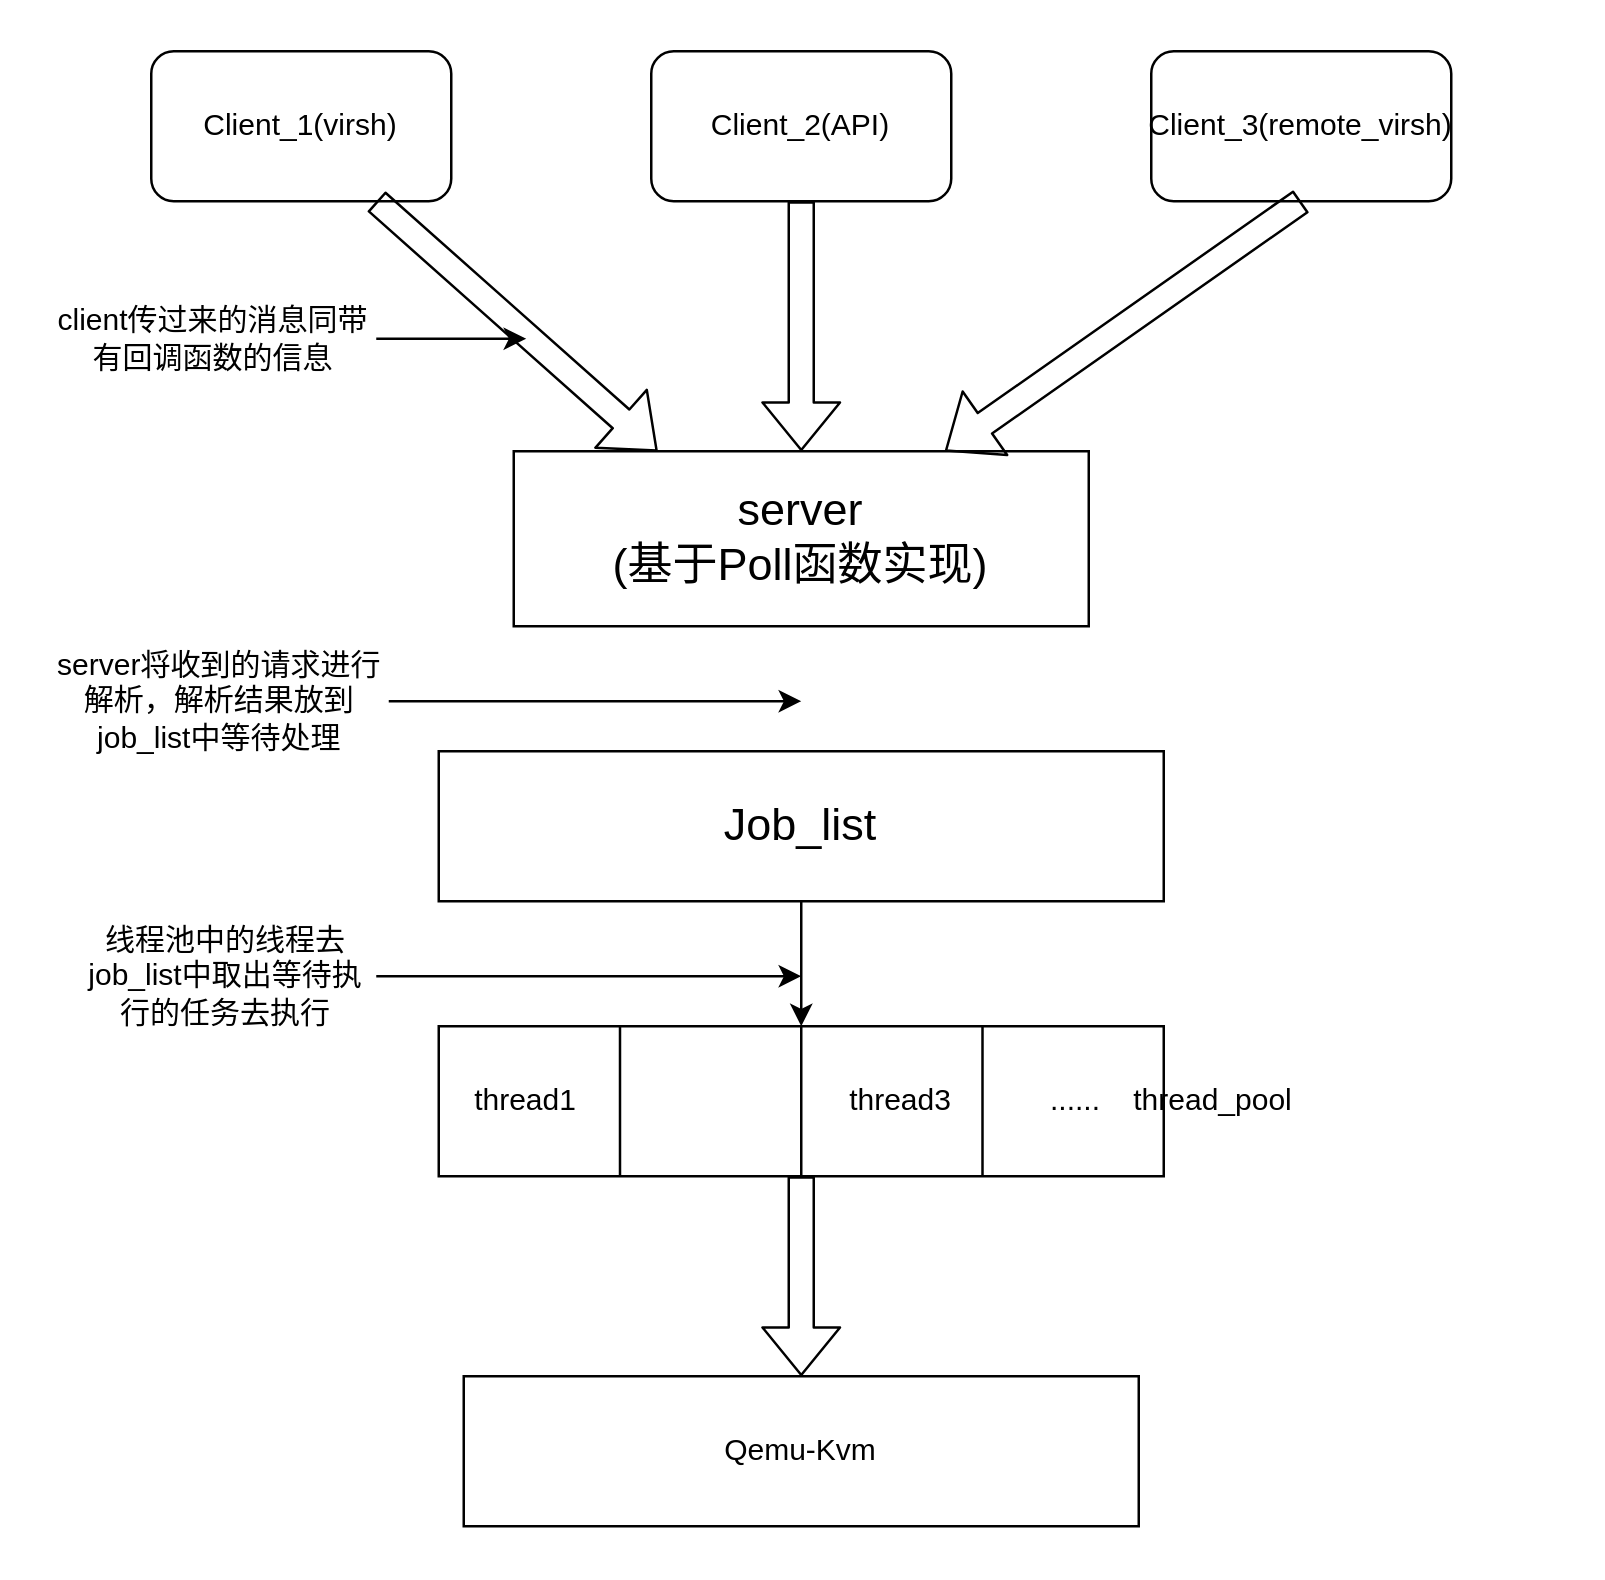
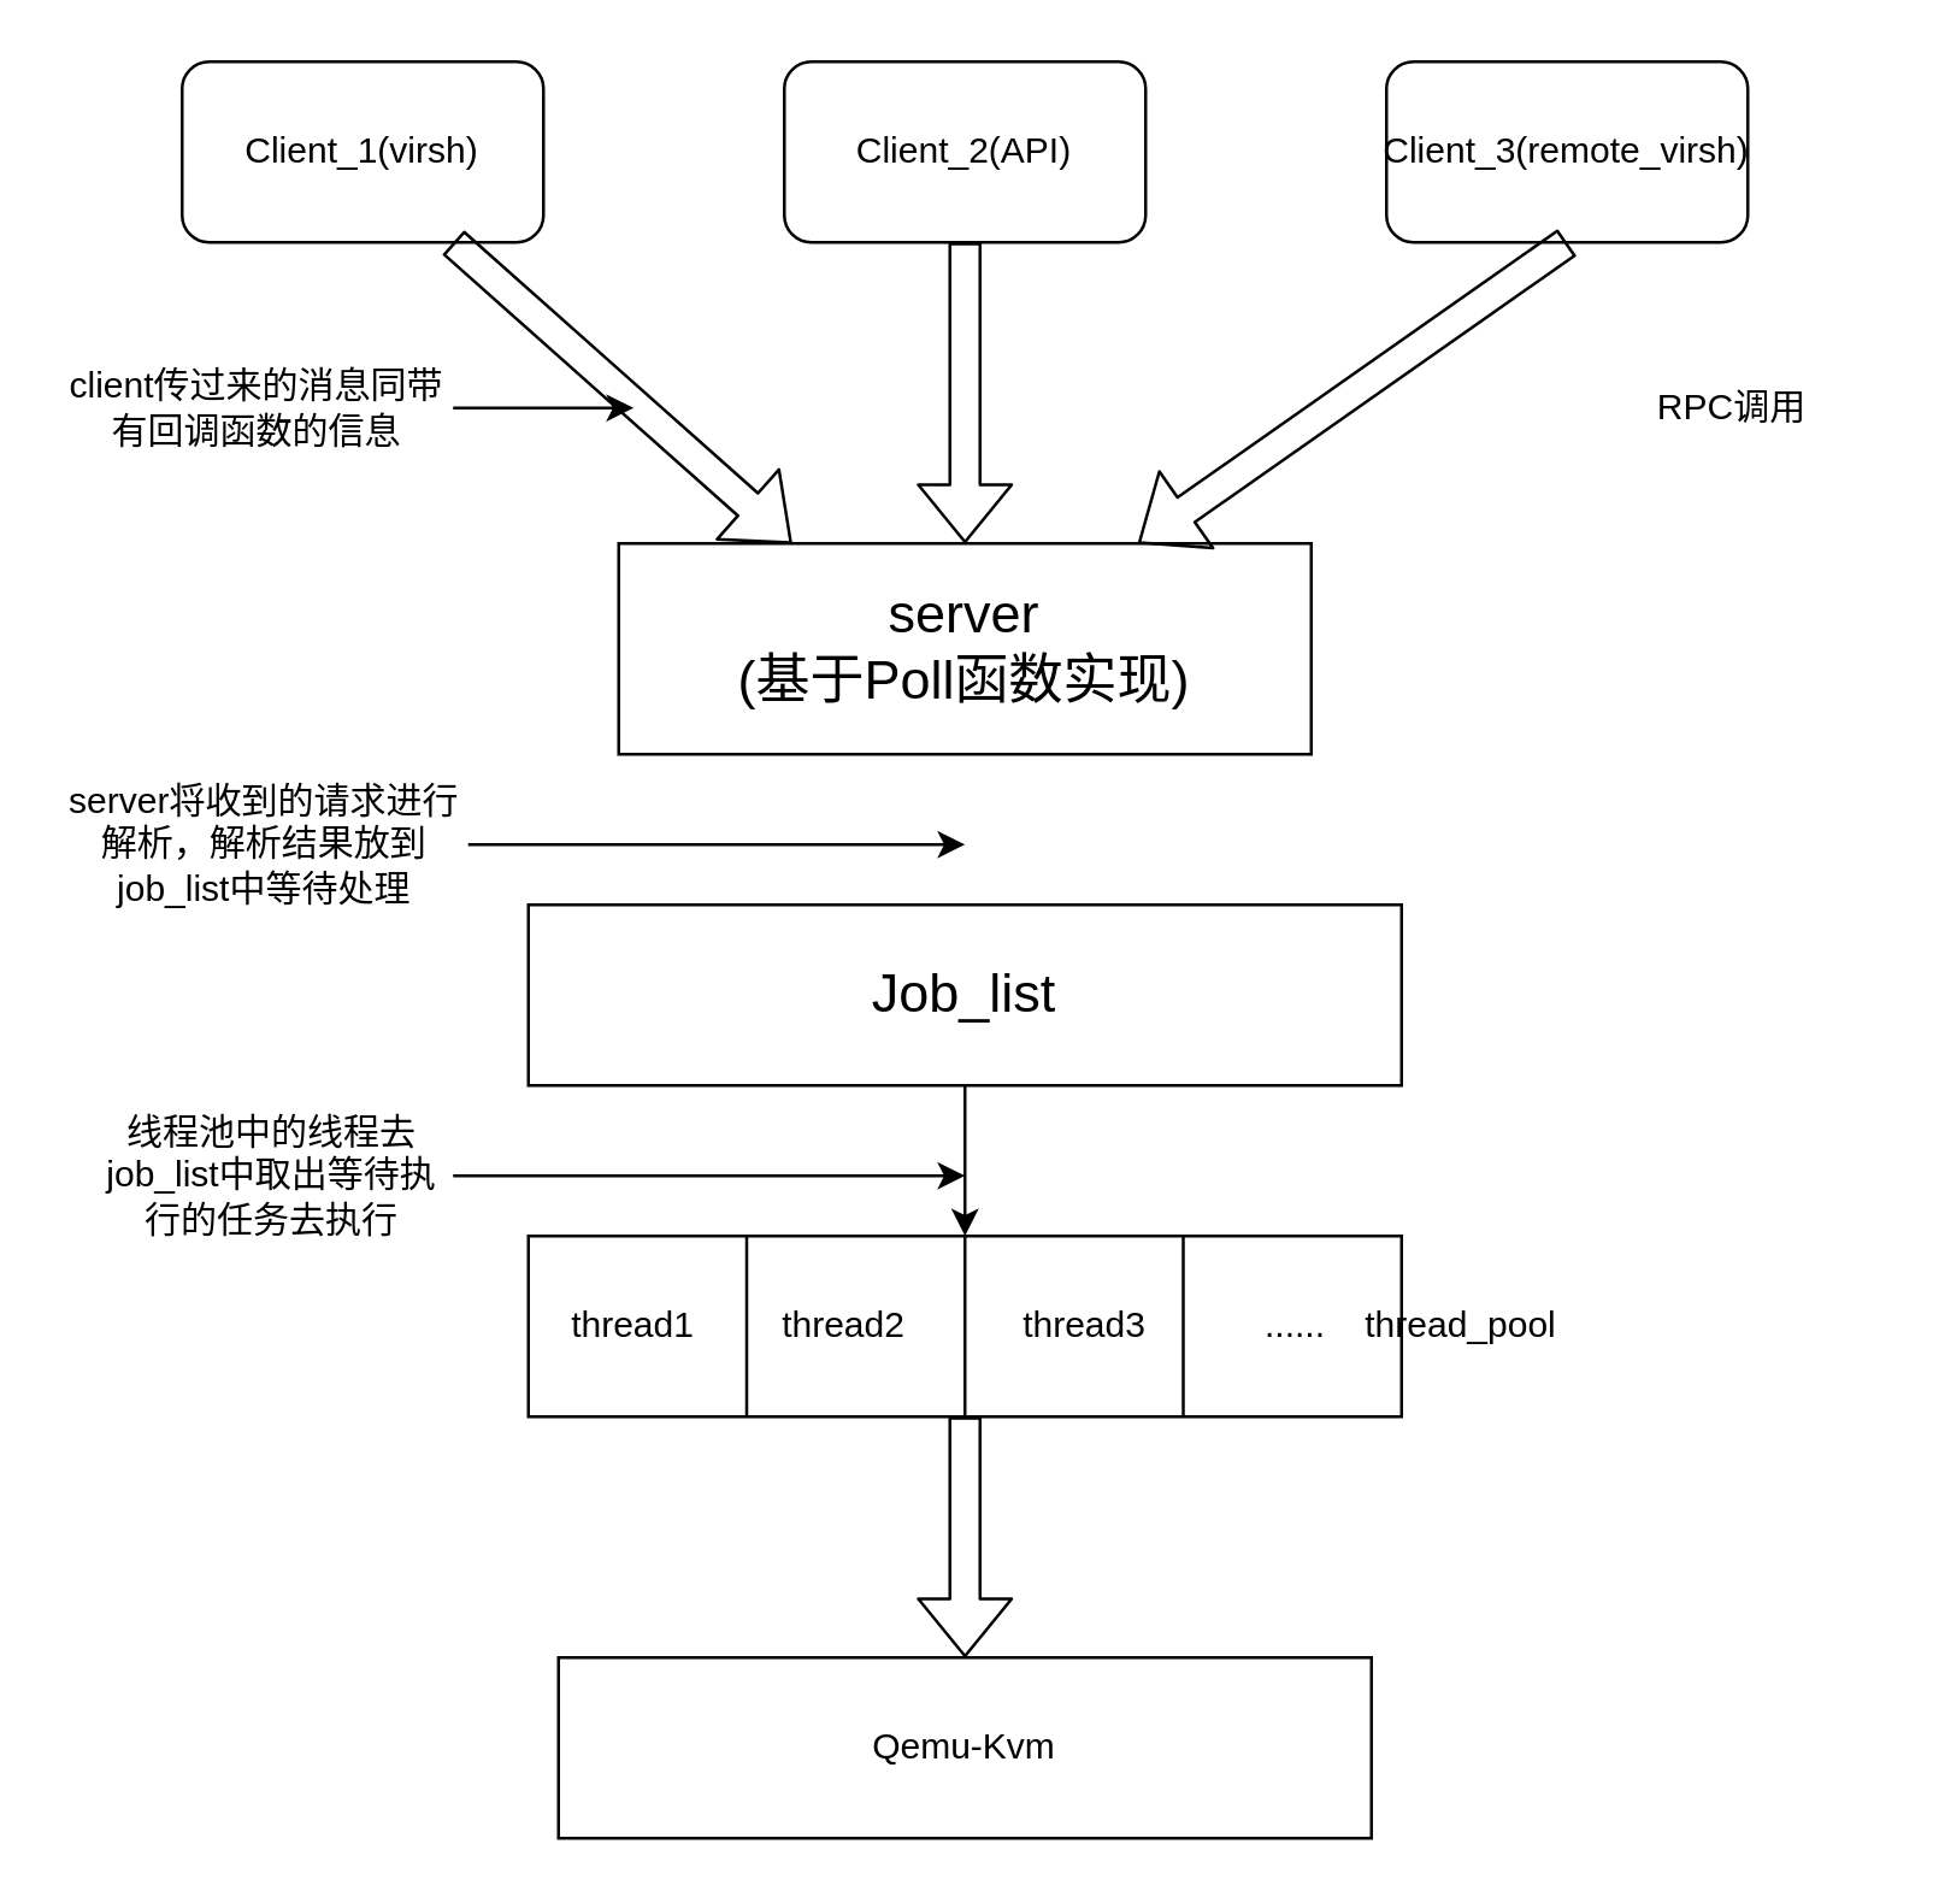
  <mxCell id="0" />
  <mxCell id="1" parent="0" />
  <mxCell id="2" value="Client_1(virsh)" style="rounded=1;whiteSpace=wrap;html=1;" vertex="1" parent="1"><mxGeometry x="60" y="20" width="120" height="60" as="geometry" /></mxCell>
  <mxCell id="3" value="Client_2(API)" style="rounded=1;whiteSpace=wrap;html=1;" vertex="1" parent="1"><mxGeometry x="260" y="20" width="120" height="60" as="geometry" /></mxCell>
  <mxCell id="4" value="Client_3(remote_virsh)" style="rounded=1;whiteSpace=wrap;html=1;" vertex="1" parent="1"><mxGeometry x="460" y="20" width="120" height="60" as="geometry" /></mxCell>
  <mxCell id="5" value="&lt;font style=&quot;font-size: 18px&quot;&gt;server&lt;br&gt;(基于Poll函数实现)&lt;br&gt;&lt;/font&gt;" style="rounded=0;whiteSpace=wrap;html=1;" vertex="1" parent="1"><mxGeometry x="205" y="180" width="230" height="70" as="geometry" /></mxCell>
  <mxCell id="6" value="" style="shape=flexArrow;endArrow=classic;html=1;entryX=0.25;entryY=0;entryDx=0;entryDy=0;exitX=0.75;exitY=1;exitDx=0;exitDy=0;" edge="1" parent="1" source="2" target="5"><mxGeometry width="50" height="50" relative="1" as="geometry"><mxPoint x="110" y="80" as="sourcePoint" /><mxPoint x="160" y="30" as="targetPoint" /></mxGeometry></mxCell>
  <mxCell id="7" value="" style="shape=flexArrow;endArrow=classic;html=1;entryX=0.5;entryY=0;entryDx=0;entryDy=0;exitX=0.5;exitY=1;exitDx=0;exitDy=0;" edge="1" parent="1" source="3" target="5"><mxGeometry width="50" height="50" relative="1" as="geometry"><mxPoint x="350" y="140" as="sourcePoint" /><mxPoint x="400" y="90" as="targetPoint" /></mxGeometry></mxCell>
  <mxCell id="8" value="" style="shape=flexArrow;endArrow=classic;html=1;entryX=0.75;entryY=0;entryDx=0;entryDy=0;exitX=0.5;exitY=1;exitDx=0;exitDy=0;" edge="1" parent="1" source="4" target="5"><mxGeometry width="50" height="50" relative="1" as="geometry"><mxPoint x="460" y="140" as="sourcePoint" /><mxPoint x="510" y="90" as="targetPoint" /></mxGeometry></mxCell>
+ <mxCell id="9" value="RPC调用" style="text;html=1;strokeColor=none;fillColor=none;align=center;verticalAlign=middle;whiteSpace=wrap;rounded=0;" vertex="1" parent="1"><mxGeometry x="530" y="120" width="90" height="30" as="geometry" /></mxCell>
  <mxCell id="10" style="edgeStyle=orthogonalEdgeStyle;rounded=0;orthogonalLoop=1;jettySize=auto;html=1;entryX=0.5;entryY=0;entryDx=0;entryDy=0;" edge="1" parent="1" source="11" target="16"><mxGeometry relative="1" as="geometry" /></mxCell>
  <mxCell id="11" value="&lt;font style=&quot;font-size: 18px&quot;&gt;Job_list&lt;/font&gt;" style="rounded=0;whiteSpace=wrap;html=1;" vertex="1" parent="1"><mxGeometry x="175" y="300" width="290" height="60" as="geometry" /></mxCell>
  <mxCell id="12" style="edgeStyle=orthogonalEdgeStyle;rounded=0;orthogonalLoop=1;jettySize=auto;html=1;" edge="1" parent="1" source="13"><mxGeometry relative="1" as="geometry"><mxPoint x="210" y="135" as="targetPoint" /></mxGeometry></mxCell>
  <mxCell id="13" value="client传过来的消息同带有回调函数的信息" style="text;html=1;strokeColor=none;fillColor=none;align=center;verticalAlign=middle;whiteSpace=wrap;rounded=0;" vertex="1" parent="1"><mxGeometry x="20" y="125" width="130" height="20" as="geometry" /></mxCell>
  <mxCell id="14" style="edgeStyle=orthogonalEdgeStyle;rounded=0;orthogonalLoop=1;jettySize=auto;html=1;" edge="1" parent="1" source="15"><mxGeometry relative="1" as="geometry"><mxPoint x="320" y="280" as="targetPoint" /></mxGeometry></mxCell>
  <mxCell id="15" value="server将收到的请求进行解析，解析结果放到job_list中等待处理" style="text;html=1;strokeColor=none;fillColor=none;align=center;verticalAlign=middle;whiteSpace=wrap;rounded=0;" vertex="1" parent="1"><mxGeometry x="20" y="270" width="135" height="20" as="geometry" /></mxCell>
  <mxCell id="16" value="" style="rounded=0;whiteSpace=wrap;html=1;" vertex="1" parent="1"><mxGeometry x="175" y="410" width="290" height="60" as="geometry" /></mxCell>
  <mxCell id="17" value="" style="endArrow=none;html=1;entryX=0.25;entryY=0;entryDx=0;entryDy=0;exitX=0.25;exitY=1;exitDx=0;exitDy=0;" edge="1" parent="1" source="16" target="16"><mxGeometry width="50" height="50" relative="1" as="geometry"><mxPoint x="240" y="460" as="sourcePoint" /><mxPoint x="290" y="410" as="targetPoint" /></mxGeometry></mxCell>
  <mxCell id="18" value="" style="endArrow=none;html=1;entryX=0.5;entryY=0;entryDx=0;entryDy=0;exitX=0.5;exitY=1;exitDx=0;exitDy=0;" edge="1" parent="1" source="16" target="16"><mxGeometry width="50" height="50" relative="1" as="geometry"><mxPoint x="270" y="460" as="sourcePoint" /><mxPoint x="320" y="410" as="targetPoint" /></mxGeometry></mxCell>
  <mxCell id="19" value="" style="endArrow=none;html=1;entryX=0.75;entryY=0;entryDx=0;entryDy=0;exitX=0.75;exitY=1;exitDx=0;exitDy=0;" edge="1" parent="1" source="16" target="16"><mxGeometry width="50" height="50" relative="1" as="geometry"><mxPoint x="360" y="460" as="sourcePoint" /><mxPoint x="410" y="410" as="targetPoint" /></mxGeometry></mxCell>
  <mxCell id="20" value="thread_pool" style="text;html=1;strokeColor=none;fillColor=none;align=center;verticalAlign=middle;whiteSpace=wrap;rounded=0;" vertex="1" parent="1"><mxGeometry x="465" y="430" width="40" height="20" as="geometry" /></mxCell>
  <mxCell id="21" value="thread1" style="text;html=1;strokeColor=none;fillColor=none;align=center;verticalAlign=middle;whiteSpace=wrap;rounded=0;" vertex="1" parent="1"><mxGeometry x="190" y="430" width="40" height="20" as="geometry" /></mxCell>
+ <mxCell id="22" value="thread2" style="text;html=1;strokeColor=none;fillColor=none;align=center;verticalAlign=middle;whiteSpace=wrap;rounded=0;" vertex="1" parent="1"><mxGeometry x="260" y="430" width="40" height="20" as="geometry" /></mxCell>
  <mxCell id="23" value="thread3" style="text;html=1;strokeColor=none;fillColor=none;align=center;verticalAlign=middle;whiteSpace=wrap;rounded=0;" vertex="1" parent="1"><mxGeometry x="340" y="430" width="40" height="20" as="geometry" /></mxCell>
  <mxCell id="24" value="......" style="text;html=1;strokeColor=none;fillColor=none;align=center;verticalAlign=middle;whiteSpace=wrap;rounded=0;" vertex="1" parent="1"><mxGeometry x="410" y="430" width="40" height="20" as="geometry" /></mxCell>
  <mxCell id="25" style="edgeStyle=orthogonalEdgeStyle;rounded=0;orthogonalLoop=1;jettySize=auto;html=1;" edge="1" parent="1" source="26"><mxGeometry relative="1" as="geometry"><mxPoint x="320" y="390" as="targetPoint" /></mxGeometry></mxCell>
  <mxCell id="26" value="线程池中的线程去job_list中取出等待执行的任务去执行" style="text;html=1;strokeColor=none;fillColor=none;align=center;verticalAlign=middle;whiteSpace=wrap;rounded=0;" vertex="1" parent="1"><mxGeometry x="30" y="380" width="120" height="20" as="geometry" /></mxCell>
  <mxCell id="27" value="Qemu-Kvm" style="rounded=0;whiteSpace=wrap;html=1;" vertex="1" parent="1"><mxGeometry x="185" y="550" width="270" height="60" as="geometry" /></mxCell>
  <mxCell id="28" value="" style="shape=flexArrow;endArrow=classic;html=1;entryX=0.5;entryY=0;entryDx=0;entryDy=0;exitX=0.5;exitY=1;exitDx=0;exitDy=0;" edge="1" parent="1" source="16" target="27"><mxGeometry width="50" height="50" relative="1" as="geometry"><mxPoint x="300" y="510" as="sourcePoint" /><mxPoint x="350" y="460" as="targetPoint" /></mxGeometry></mxCell>
